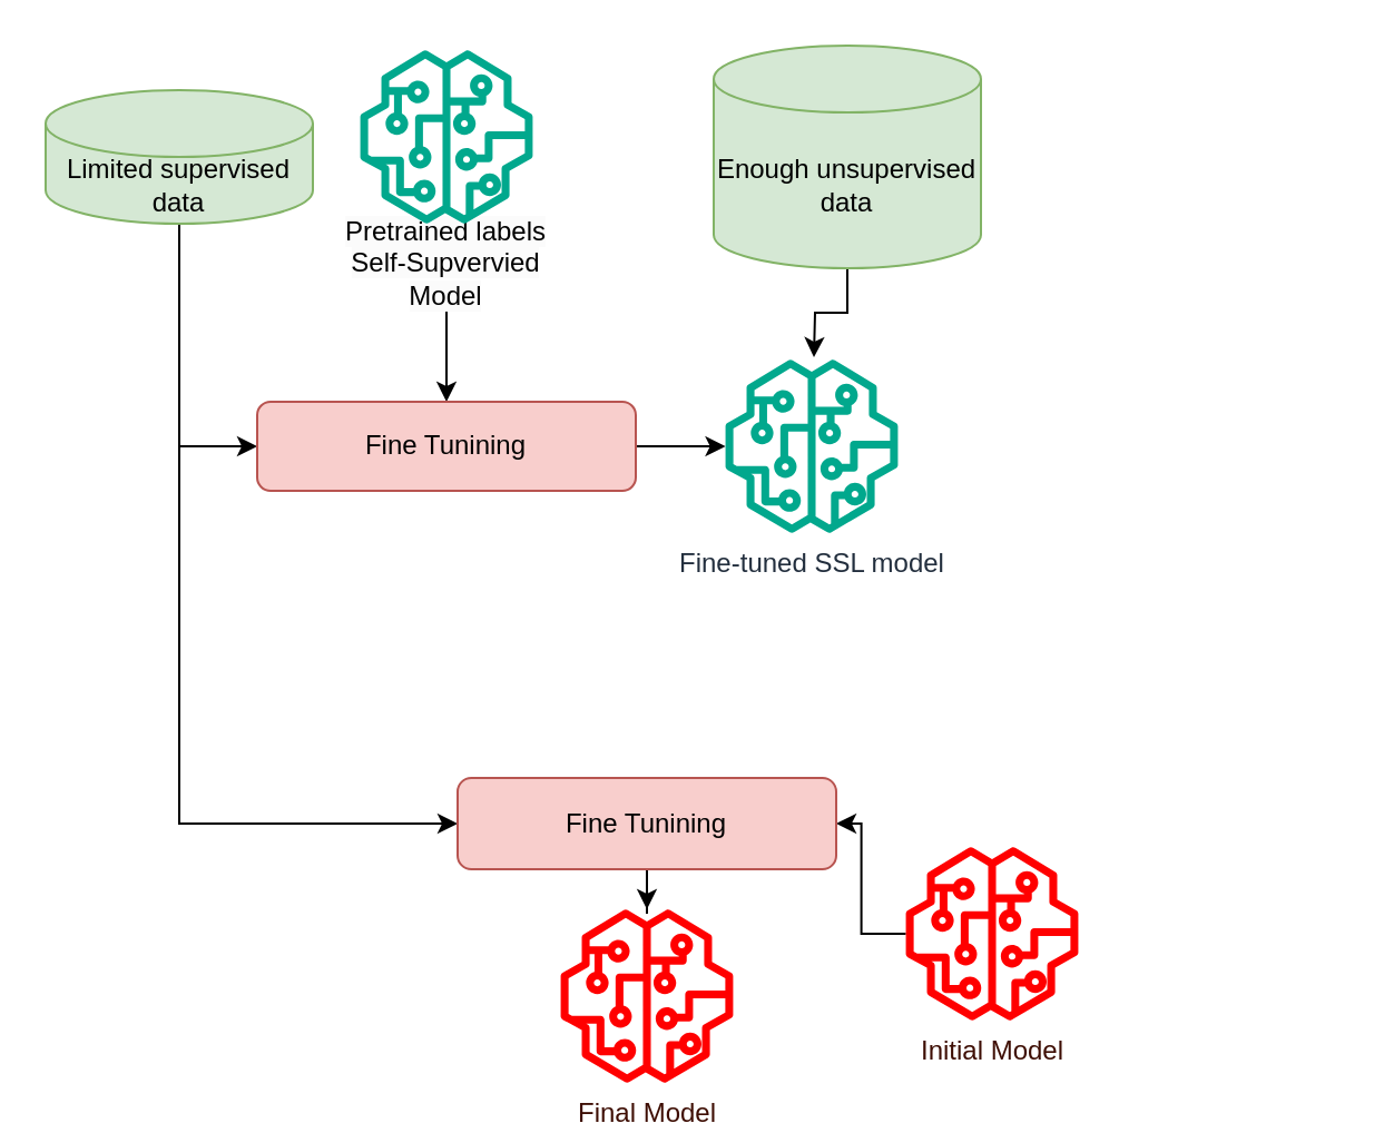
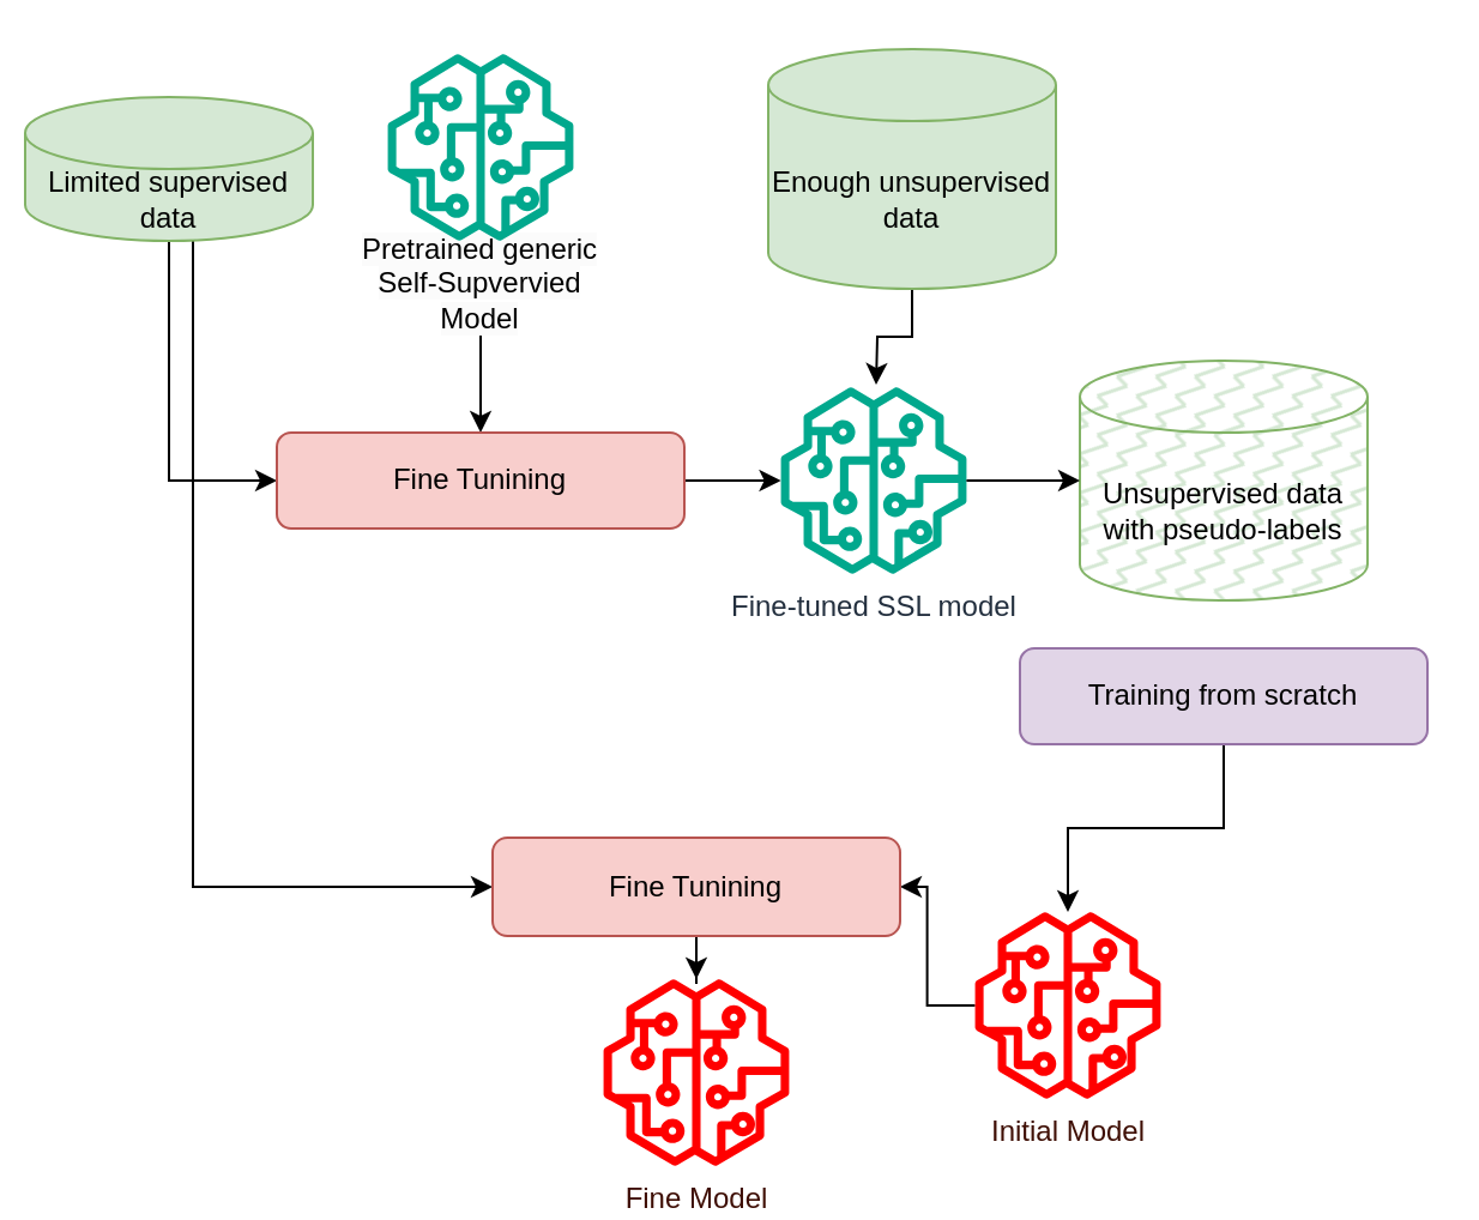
  <mxCell id="0" />
  <mxCell id="1" parent="0" />
  <mxCell id="2" style="edgeStyle=orthogonalEdgeStyle;rounded=0;orthogonalLoop=1;jettySize=auto;html=1;exitX=0.5;exitY=1;exitDx=0;exitDy=0;exitPerimeter=0;" edge="1" parent="1" source="3"><mxGeometry relative="1" as="geometry"><mxPoint x="365" y="160" as="targetPoint" /></mxGeometry></mxCell>
  <mxCell id="3" value="Enough unsupervised data" style="shape=cylinder3;whiteSpace=wrap;html=1;boundedLbl=1;backgroundOutline=1;size=15;fillColor=#d5e8d4;strokeColor=#82b366;" vertex="1" parent="1"><mxGeometry x="320" y="20" width="120" height="100" as="geometry" /></mxCell>
  <mxCell id="4" style="edgeStyle=orthogonalEdgeStyle;rounded=0;orthogonalLoop=1;jettySize=auto;html=1;exitX=0.5;exitY=1;exitDx=0;exitDy=0;exitPerimeter=0;entryX=0;entryY=0.5;entryDx=0;entryDy=0;" edge="1" parent="1" source="6" target="10"><mxGeometry relative="1" as="geometry" /></mxCell>
  <mxCell id="5" style="edgeStyle=orthogonalEdgeStyle;rounded=0;orthogonalLoop=1;jettySize=auto;html=1;entryX=0;entryY=0.5;entryDx=0;entryDy=0;" edge="1" parent="1" source="6" target="20"><mxGeometry relative="1" as="geometry"><Array as="points"><mxPoint x="80" y="369" /></Array></mxGeometry></mxCell>
- <mxCell id="6" value="Limited supervised data" style="shape=cylinder3;whiteSpace=wrap;html=1;boundedLbl=1;backgroundOutline=1;size=15;fillColor=#d5e8d4;strokeColor=#82b366;" vertex="1" parent="1"><mxGeometry x="20" y="40" width="120" height="60" as="geometry" /></mxCell>
+ <mxCell id="6" value="Limited supervised data" style="shape=cylinder3;whiteSpace=wrap;html=1;boundedLbl=1;backgroundOutline=1;size=15;fillColor=#d5e8d4;strokeColor=#82b366;" vertex="1" parent="1"><mxGeometry x="10" y="40" width="120" height="60" as="geometry" /></mxCell>
  <mxCell id="7" style="edgeStyle=orthogonalEdgeStyle;rounded=0;orthogonalLoop=1;jettySize=auto;html=1;" edge="1" parent="1" source="8" target="10"><mxGeometry relative="1" as="geometry"><Array as="points" /></mxGeometry></mxCell>
- <mxCell id="8" value="&lt;span style=&quot;border-color: var(--border-color); color: rgb(0, 0, 0); font-family: Helvetica; font-size: 12px; font-style: normal; font-variant-ligatures: normal; font-variant-caps: normal; font-weight: 400; letter-spacing: normal; orphans: 2; text-indent: 0px; text-transform: none; widows: 2; word-spacing: 0px; -webkit-text-stroke-width: 0px; text-decoration-thickness: initial; text-decoration-style: initial; text-decoration-color: initial; background-color: rgb(251, 251, 251); float: none; display: inline !important;&quot;&gt;Pretrained labels Self-Supvervied Model&lt;/span&gt;&lt;br style=&quot;border-color: var(--border-color); color: rgb(0, 0, 0); font-family: Helvetica; font-size: 12px; font-style: normal; font-variant-ligatures: normal; font-variant-caps: normal; font-weight: 400; letter-spacing: normal; orphans: 2; text-indent: 0px; text-transform: none; widows: 2; word-spacing: 0px; -webkit-text-stroke-width: 0px; background-color: rgb(251, 251, 251); text-decoration-thickness: initial; text-decoration-style: initial; text-decoration-color: initial;&quot;&gt;" style="text;whiteSpace=wrap;html=1;align=center;" vertex="1" parent="1"><mxGeometry x="140" y="90" width="120" height="40" as="geometry" /></mxCell>
+ <mxCell id="8" value="&lt;span style=&quot;border-color: var(--border-color); color: rgb(0, 0, 0); font-family: Helvetica; font-size: 12px; font-style: normal; font-variant-ligatures: normal; font-variant-caps: normal; font-weight: 400; letter-spacing: normal; orphans: 2; text-indent: 0px; text-transform: none; widows: 2; word-spacing: 0px; -webkit-text-stroke-width: 0px; text-decoration-thickness: initial; text-decoration-style: initial; text-decoration-color: initial; background-color: rgb(251, 251, 251); float: none; display: inline !important;&quot;&gt;Pretrained generic Self-Supvervied Model&lt;/span&gt;&lt;br style=&quot;border-color: var(--border-color); color: rgb(0, 0, 0); font-family: Helvetica; font-size: 12px; font-style: normal; font-variant-ligatures: normal; font-variant-caps: normal; font-weight: 400; letter-spacing: normal; orphans: 2; text-indent: 0px; text-transform: none; widows: 2; word-spacing: 0px; -webkit-text-stroke-width: 0px; background-color: rgb(251, 251, 251); text-decoration-thickness: initial; text-decoration-style: initial; text-decoration-color: initial;&quot;&gt;" style="text;whiteSpace=wrap;html=1;align=center;" vertex="1" parent="1"><mxGeometry x="140" y="90" width="120" height="40" as="geometry" /></mxCell>
  <mxCell id="9" style="edgeStyle=orthogonalEdgeStyle;rounded=0;orthogonalLoop=1;jettySize=auto;html=1;" edge="1" parent="1" source="10" target="11"><mxGeometry relative="1" as="geometry" /></mxCell>
  <mxCell id="10" value="Fine Tunining" style="rounded=1;whiteSpace=wrap;html=1;fontSize=12;glass=0;strokeWidth=1;shadow=0;fillColor=#f8cecc;strokeColor=#b85450;" vertex="1" parent="1"><mxGeometry x="115" y="180" width="170" height="40" as="geometry" /></mxCell>
  <mxCell id="11" value="Fine-tuned SSL model" style="sketch=0;outlineConnect=0;fontColor=#232F3E;gradientColor=none;fillColor=#01A88D;strokeColor=none;dashed=0;verticalLabelPosition=bottom;verticalAlign=top;align=center;html=1;fontSize=12;fontStyle=0;aspect=fixed;pointerEvents=1;shape=mxgraph.aws4.sagemaker_model;" vertex="1" parent="1"><mxGeometry x="325" y="161" width="78" height="78" as="geometry" /></mxCell>
  <mxCell id="12" value="" style="sketch=0;outlineConnect=0;fontColor=#232F3E;gradientColor=none;fillColor=#01A88D;strokeColor=none;dashed=0;verticalLabelPosition=bottom;verticalAlign=top;align=center;html=1;fontSize=12;fontStyle=0;aspect=fixed;pointerEvents=1;shape=mxgraph.aws4.sagemaker_model;" vertex="1" parent="1"><mxGeometry x="161" y="22" width="78" height="78" as="geometry" /></mxCell>
+ <mxCell id="13" value="Unsupervised data&lt;br&gt;with pseudo-labels" style="shape=cylinder3;whiteSpace=wrap;html=1;boundedLbl=1;backgroundOutline=1;size=15;fillStyle=zigzag-line;fillColor=#d5e8d4;strokeColor=#82b366;gradientColor=none;" vertex="1" parent="1"><mxGeometry x="450" y="150" width="120" height="100" as="geometry" /></mxCell>
+ <mxCell id="14" value="" style="endArrow=classic;html=1;rounded=0;" edge="1" parent="1" source="11" target="13"><mxGeometry width="50" height="50" relative="1" as="geometry"><mxPoint x="365" y="260" as="sourcePoint" /><mxPoint x="315" y="220" as="targetPoint" /></mxGeometry></mxCell>
+ <mxCell id="15" style="edgeStyle=orthogonalEdgeStyle;rounded=0;orthogonalLoop=1;jettySize=auto;html=1;" edge="1" parent="1" source="16" target="18"><mxGeometry relative="1" as="geometry" /></mxCell>
+ <mxCell id="16" value="Training from scratch" style="rounded=1;whiteSpace=wrap;html=1;fontSize=12;glass=0;strokeWidth=1;shadow=0;fillColor=#e1d5e7;strokeColor=#9673a6;" vertex="1" parent="1"><mxGeometry x="425" y="270" width="170" height="40" as="geometry" /></mxCell>
  <mxCell id="17" style="edgeStyle=orthogonalEdgeStyle;rounded=0;orthogonalLoop=1;jettySize=auto;html=1;entryX=1;entryY=0.5;entryDx=0;entryDy=0;" edge="1" parent="1" source="18" target="20"><mxGeometry relative="1" as="geometry" /></mxCell>
  <mxCell id="18" value="Initial Model" style="sketch=0;outlineConnect=0;fontColor=#3E0E04;gradientColor=none;fillColor=#FF0000;strokeColor=none;dashed=0;verticalLabelPosition=bottom;verticalAlign=top;align=center;html=1;fontSize=12;fontStyle=0;aspect=fixed;pointerEvents=1;shape=mxgraph.aws4.sagemaker_model;" vertex="1" parent="1"><mxGeometry x="406" y="380" width="78" height="78" as="geometry" /></mxCell>
  <mxCell id="19" style="edgeStyle=orthogonalEdgeStyle;rounded=0;orthogonalLoop=1;jettySize=auto;html=1;" edge="1" parent="1" source="20" target="21"><mxGeometry relative="1" as="geometry" /></mxCell>
  <mxCell id="20" value="Fine Tunining" style="rounded=1;whiteSpace=wrap;html=1;fontSize=12;glass=0;strokeWidth=1;shadow=0;fillColor=#f8cecc;strokeColor=#b85450;" vertex="1" parent="1"><mxGeometry x="205" y="349" width="170" height="41" as="geometry" /></mxCell>
- <mxCell id="21" value="Final Model" style="sketch=0;outlineConnect=0;fontColor=#3E0E04;gradientColor=none;fillColor=#FF0000;strokeColor=none;dashed=0;verticalLabelPosition=bottom;verticalAlign=top;align=center;html=1;fontSize=12;fontStyle=0;aspect=fixed;pointerEvents=1;shape=mxgraph.aws4.sagemaker_model;" vertex="1" parent="1"><mxGeometry x="251" y="408" width="78" height="78" as="geometry" /></mxCell>
+ <mxCell id="21" value="Fine Model" style="sketch=0;outlineConnect=0;fontColor=#3E0E04;gradientColor=none;fillColor=#FF0000;strokeColor=none;dashed=0;verticalLabelPosition=bottom;verticalAlign=top;align=center;html=1;fontSize=12;fontStyle=0;aspect=fixed;pointerEvents=1;shape=mxgraph.aws4.sagemaker_model;" vertex="1" parent="1"><mxGeometry x="251" y="408" width="78" height="78" as="geometry" /></mxCell>
